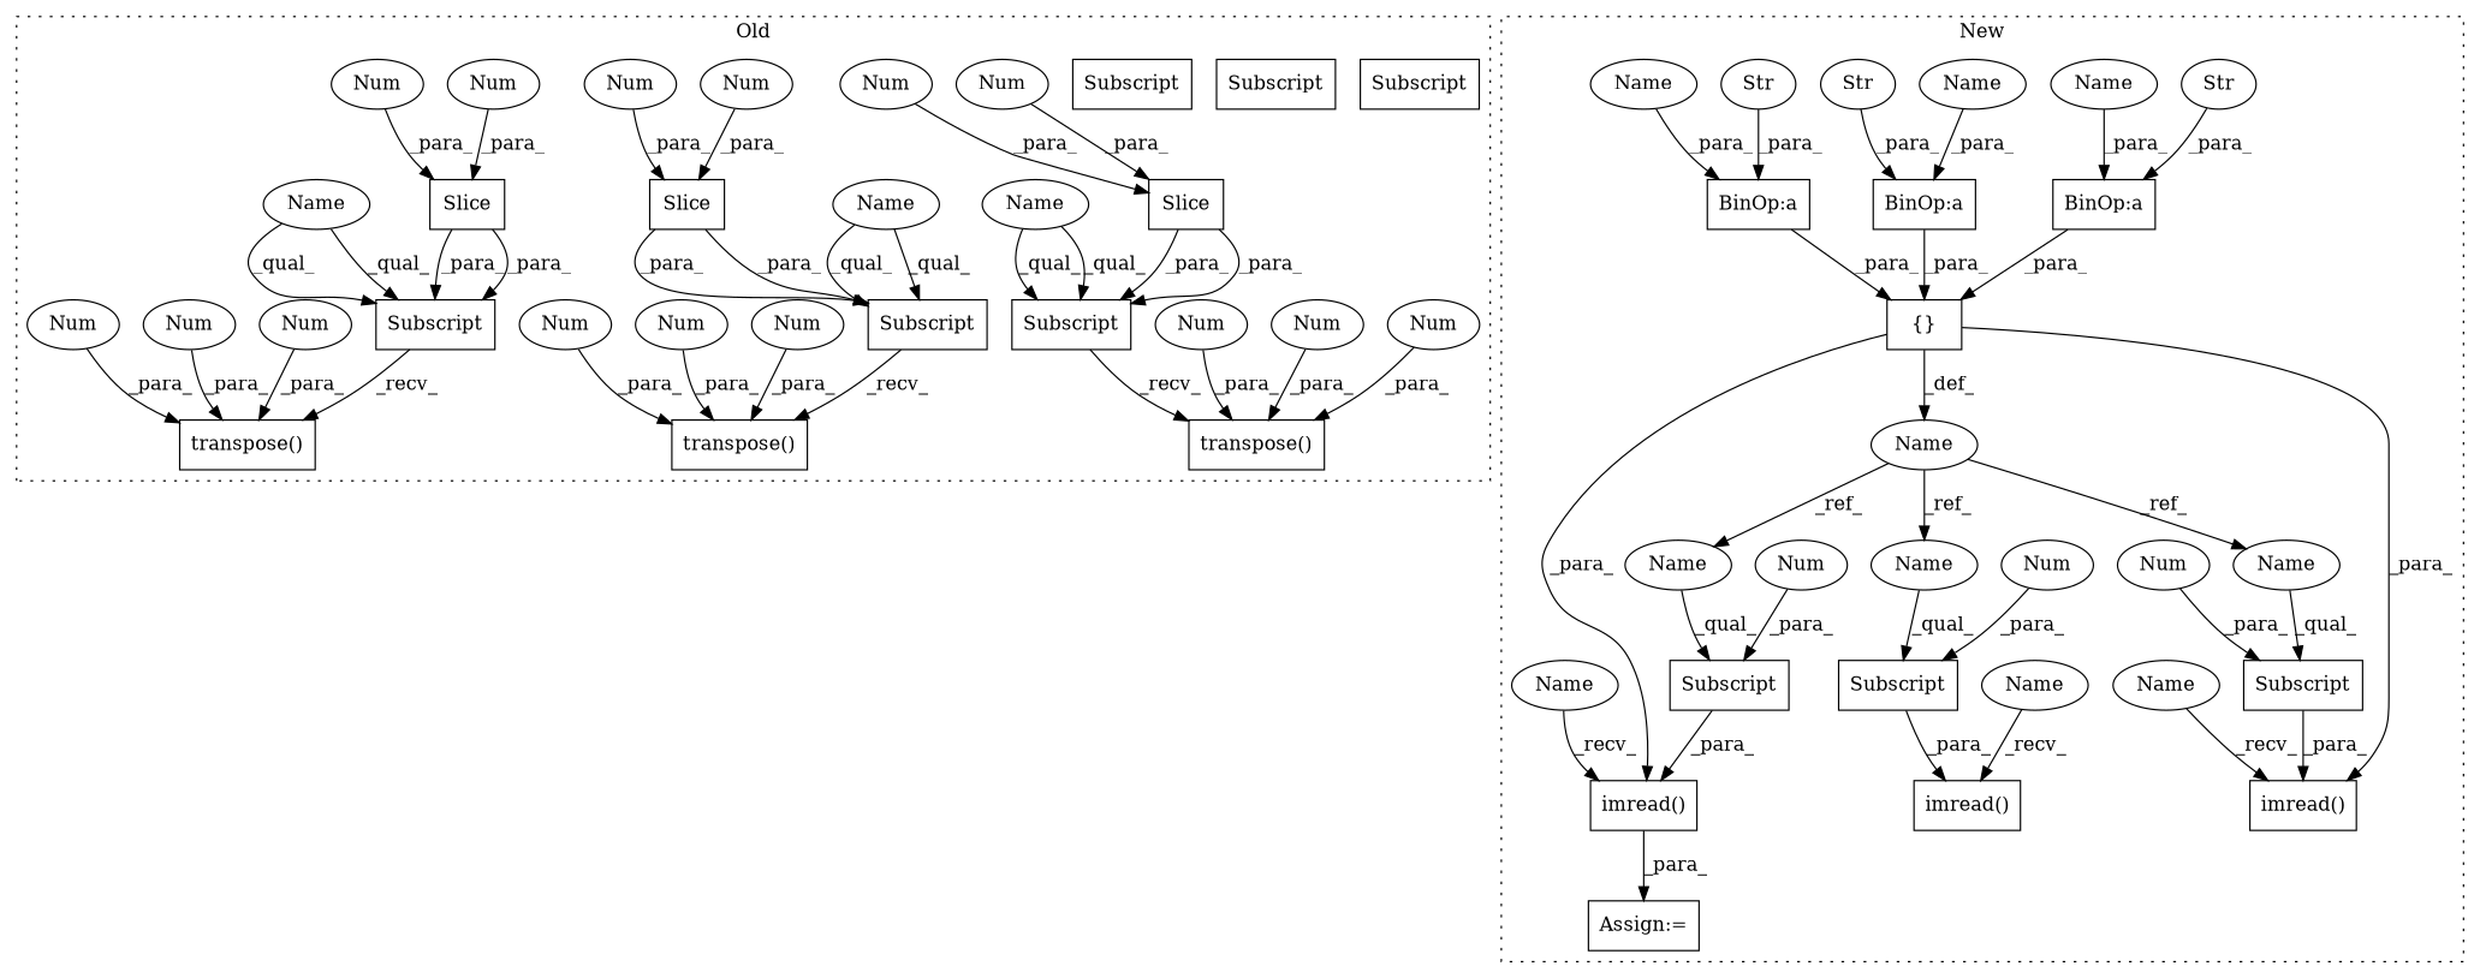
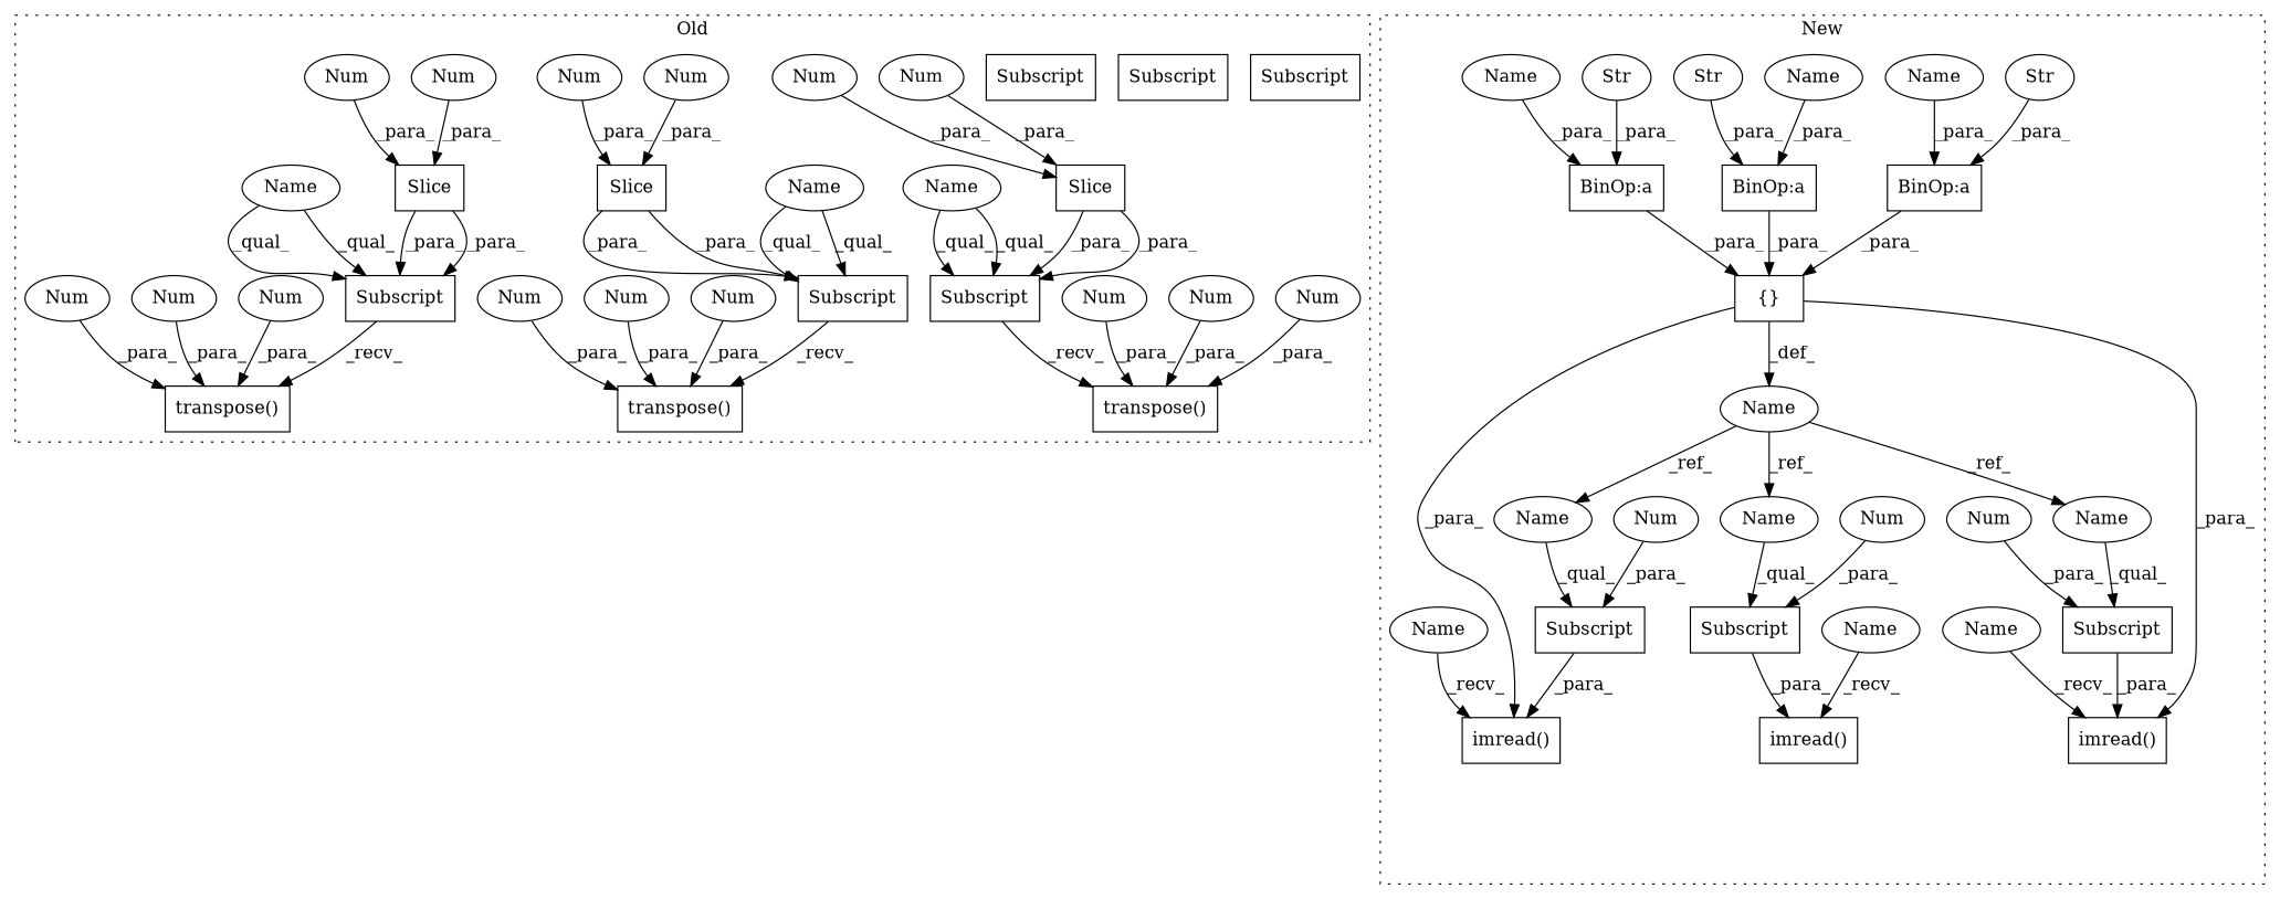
  digraph {
    node [a=76 l=1 s="1437,0" shape=ellipse]
    n1 [a=75 l="20,1" label="transpose()" s="1479,1506" shape=box]
    n2 [a=63 l="9,0" label=Subscript shape=box]
    n3 [a=80 l=3 label=Slice s=1442 shape=box]
    n4 [a=63 l="9,0" label=Subscript s="1479,0" shape=box]
    n5 [a=80 l=3 label=Slice s=1484 shape=box]
    n6 [a=63 l="9,0" label=Subscript s="1393,0" shape=box]
    n7 [a=80 l=3 label=Slice s=1398 shape=box]
    n8 [a=75 l="20,1" label="transpose()" s="1393,1420" shape=box]
    n9 [label=Num s=1505]
    n10 [a=75 l="20,1" label="transpose()" s="1437,1464" shape=box]
    n11 [label=Num s=1457]
    n12 [label=Num s=1486]
    n13 [label=Num s=1413]
    n14 [label=Num s=1398]
    n15 [label=Num s=1502]
    n16 [label=Num s=1484]
    n17 [label=Num s=1444]
    n18 [label=Num s=1442]
    n19 [label=Num s=1400]
    n20 [label=Num s=1416]
    n21 [label=Num s=1499]
    n22 [label=Num s=1463]
    n23 [label=Num s=1419]
    n24 [label=Num s=1460]
    n25 [a=87 l=4 label=Name s=1393]
    n26 [a=63 l="9,0" label=Subscript s="1479,0" shape=box]
    n27 [a=63 l="9,0" label=Subscript shape=box]
    n28 [a=87 l=4 label=Name s=1437]
    n29 [a=63 l="9,0" label=Subscript s="1393,0" shape=box]
    n30 [a=87 l=4 label=Name s=1479]
    n31 [a=75 l="11,1" label="imread()" s="1669,1691" shape=box]
    n32 [a=82 l=3 label="BinOp:a" s=1557 shape=box]
    n33 [a=82 l=3 label="BinOp:a" s=1579 shape=box]
    n34 [a=82 l=3 label="BinOp:a" s=1535 shape=box]
    n35 [a=63 l="11,0" label=Subscript s="1680,0" shape=box]
    n36 [a=87 l=8 label=Name s=1516]
    n37 [a=63 l="11,0" label=Subscript s="1719,0" shape=box]
    n38 [a=66 l=10 label=Str s=1560]
    n39 [a=66 l=10 label=Str s=1538]
    n40 [a=66 l=10 label=Str s=1582]
    n41 [a=59 l="1,0" label="{}" s="1527,1592" shape=box]
    n42 [a=63 l="11,0" label=Subscript s="1643,0" shape=box]
    n43 [a=75 l="11,1" label="imread()" s="1708,1730" shape=box]
    n44 [label=Num s=1652]
    n45 [label=Num s=1728]
    n46 [label=Num s=1689]
    n47 [a=75 l="11,1" label="imread()" s="1632,1654" shape=box]
-   n48 [a=68 l=3 label="Assign:=" s=1705 shape=box]
    n49 [a=87 l=3 label=Name s=1632]
    n50 [a=87 l=3 label=Name s=1669]
    n51 [a=87 l=3 label=Name s=1708]
    n52 [a=87 l=7 label=Name s=1550]
    n53 [a=87 l=7 label=Name s=1528]
    n54 [a=87 l=7 label=Name s=1572]
    n55 [a=87 l=8 label=Name s=1643]
    n56 [a=87 l=8 label=Name s=1680]
    n57 [a=87 l=8 label=Name s=1719]
    subgraph cluster_1 {
      label=Old
      style=dotted
      n1
      n2
      n3
      n4
      n5
      n6
      n7
      n8
      n9
      n10
      n11
      n12
      n13
      n14
      n15
      n16
      n17
      n18
      n19
      n20
      n21
      n22
      n23
      n24
      n25
      n26
      n27
      n28
      n29
      n30
    }
    subgraph cluster_2 {
      label=New
      style=dotted
      n31
      n32
      n33
      n34
      n35
      n36
      n37
      n38
      n39
      n40
      n41
      n42
      n43
      n44
      n45
      n46
      n47
-     n48
      n49
      n50
      n51
      n52
      n53
      n54
      n55
      n56
      n57
    }
    n3 -> n27 [label=_para_]
    n3 -> n27 [label=_para_]
    n5 -> n26 [label=_para_]
    n5 -> n26 [label=_para_]
    n7 -> n29 [label=_para_]
    n7 -> n29 [label=_para_]
    n9 -> n1 [label=_para_]
    n11 -> n10 [label=_para_]
    n12 -> n5 [label=_para_]
    n13 -> n8 [label=_para_]
    n14 -> n7 [label=_para_]
    n15 -> n1 [label=_para_]
    n16 -> n5 [label=_para_]
    n17 -> n3 [label=_para_]
    n18 -> n3 [label=_para_]
    n19 -> n7 [label=_para_]
    n20 -> n8 [label=_para_]
    n21 -> n1 [label=_para_]
    n22 -> n10 [label=_para_]
    n23 -> n8 [label=_para_]
    n24 -> n10 [label=_para_]
    n25 -> n29 [label=_qual_]
    n25 -> n29 [label=_qual_]
    n26 -> n1 [label=_recv_]
    n27 -> n10 [label=_recv_]
    n28 -> n27 [label=_qual_]
    n28 -> n27 [label=_qual_]
    n29 -> n8 [label=_recv_]
    n30 -> n26 [label=_qual_]
    n30 -> n26 [label=_qual_]
    n32 -> n41 [label=_para_]
    n33 -> n41 [label=_para_]
    n34 -> n41 [label=_para_]
    n35 -> n31 [label=_para_]
    n36 -> n55 [label=_ref_]
    n36 -> n56 [label=_ref_]
    n36 -> n57 [label=_ref_]
    n37 -> n43 [label=_para_]
    n38 -> n32 [label=_para_]
    n39 -> n34 [label=_para_]
    n40 -> n33 [label=_para_]
    n41 -> n36 [label=_def_]
    n41 -> n43 [label=_para_]
    n41 -> n47 [label=_para_]
    n42 -> n47 [label=_para_]
-   n43 -> n48 [label=_para_]
    n44 -> n42 [label=_para_]
    n45 -> n37 [label=_para_]
    n46 -> n35 [label=_para_]
    n49 -> n47 [label=_recv_]
    n50 -> n31 [label=_recv_]
    n51 -> n43 [label=_recv_]
    n52 -> n32 [label=_para_]
    n53 -> n34 [label=_para_]
    n54 -> n33 [label=_para_]
    n55 -> n42 [label=_qual_]
    n56 -> n35 [label=_qual_]
    n57 -> n37 [label=_qual_]
  }
